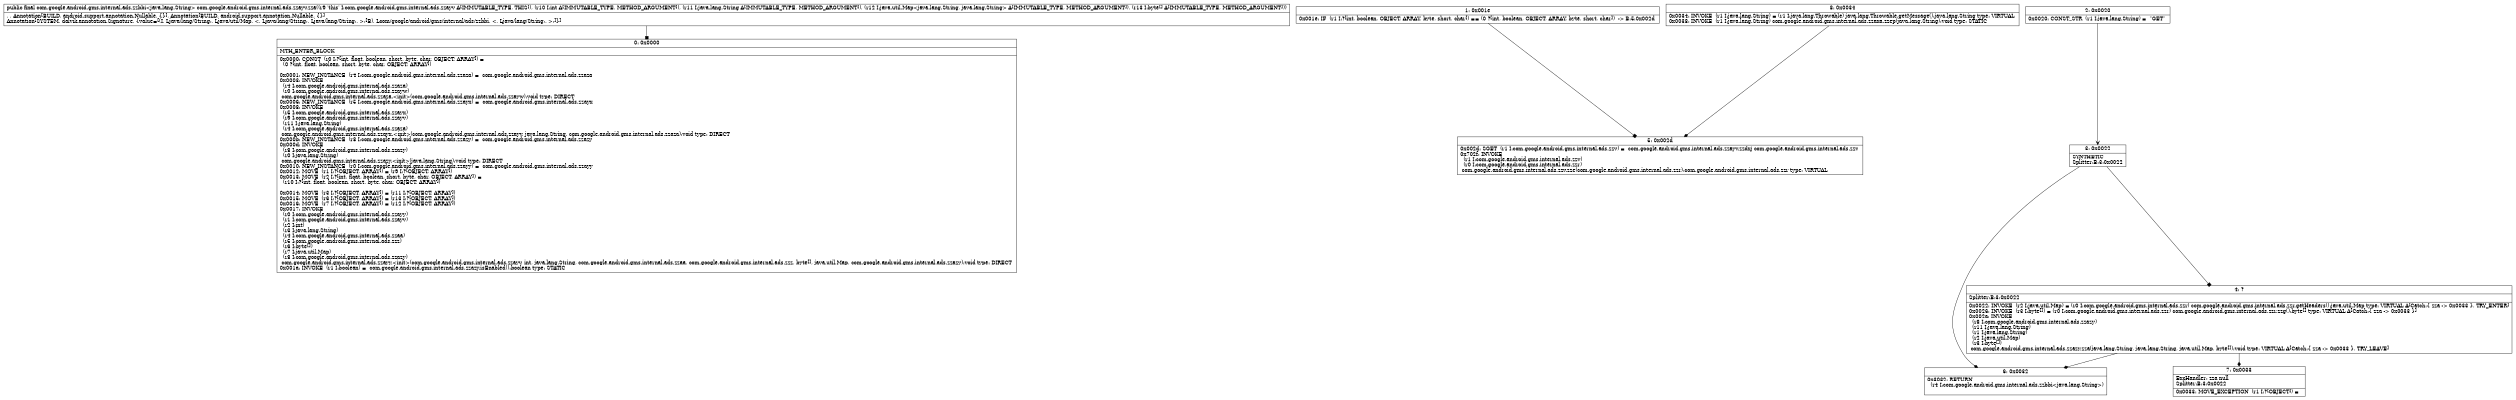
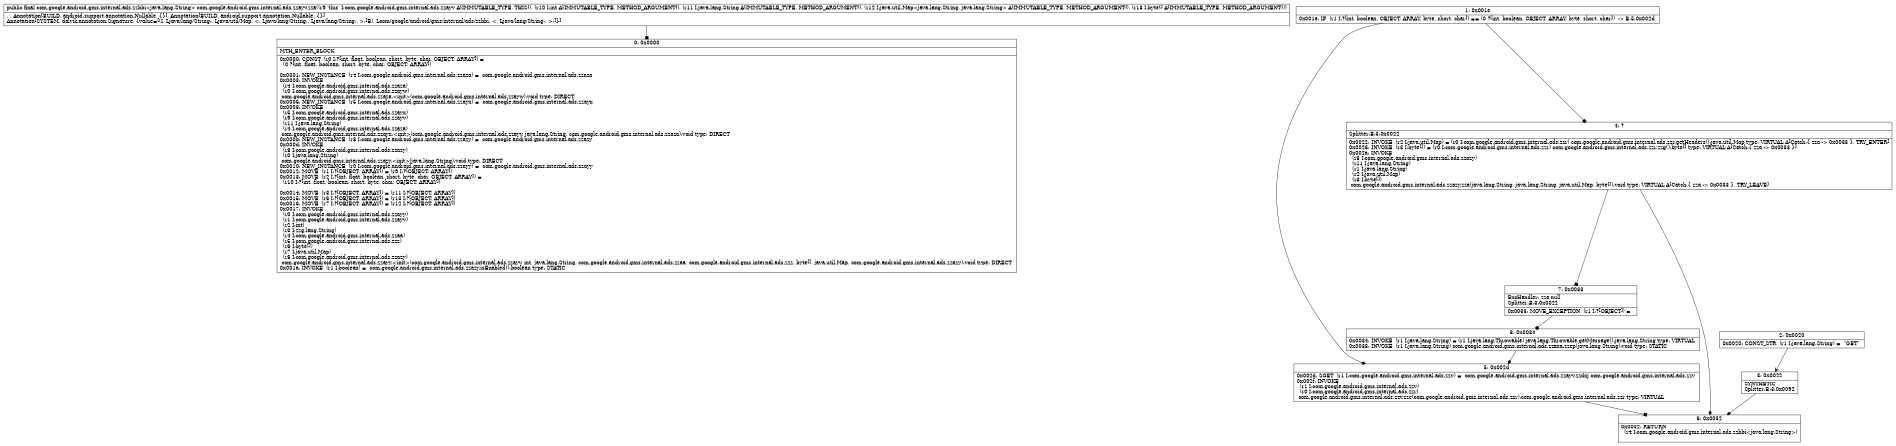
  digraph {
    node [shape=record]
    edge [arrowhead=box]
-   n1 [label="{0\:\ 0x0000|MTH_ENTER_BLOCK\l|0x0000: CONST  (r0 I:?[int, float, boolean, short, byte, char, OBJECT, ARRAY]) = \l  (0 ?[int, float, boolean, short, byte, char, OBJECT, ARRAY])\l \l0x0001: NEW_INSTANCE  (r4 I:com.google.android.gms.internal.ads.zzaza) =  com.google.android.gms.internal.ads.zzaza \l0x0003: INVOKE  \l  (r4 I:com.google.android.gms.internal.ads.zzaza)\l  (r0 I:com.google.android.gms.internal.ads.zzayw)\l com.google.android.gms.internal.ads.zzaza.\<init\>(com.google.android.gms.internal.ads.zzayw):void type: DIRECT \l0x0006: NEW_INSTANCE  (r5 I:com.google.android.gms.internal.ads.zzayx) =  com.google.android.gms.internal.ads.zzayx \l0x0008: INVOKE  \l  (r5 I:com.google.android.gms.internal.ads.zzayx)\l  (r9 I:com.google.android.gms.internal.ads.zzayv)\l  (r11 I:java.lang.String)\l  (r4 I:com.google.android.gms.internal.ads.zzaza)\l com.google.android.gms.internal.ads.zzayx.\<init\>(com.google.android.gms.internal.ads.zzayv, java.lang.String, com.google.android.gms.internal.ads.zzaza):void type: DIRECT \l0x000b: NEW_INSTANCE  (r8 I:com.google.android.gms.internal.ads.zzazy) =  com.google.android.gms.internal.ads.zzazy \l0x000d: INVOKE  \l  (r8 I:com.google.android.gms.internal.ads.zzazy)\l  (r0 I:java.lang.String)\l com.google.android.gms.internal.ads.zzazy.\<init\>(java.lang.String):void type: DIRECT \l0x0010: NEW_INSTANCE  (r0 I:com.google.android.gms.internal.ads.zzayy) =  com.google.android.gms.internal.ads.zzayy \l0x0012: MOVE  (r1 I:?[OBJECT, ARRAY]) = (r9 I:?[OBJECT, ARRAY]) \l0x0013: MOVE  (r2 I:?[int, float, boolean, short, byte, char, OBJECT, ARRAY]) = \l  (r10 I:?[int, float, boolean, short, byte, char, OBJECT, ARRAY])\l \l0x0014: MOVE  (r3 I:?[OBJECT, ARRAY]) = (r11 I:?[OBJECT, ARRAY]) \l0x0015: MOVE  (r6 I:?[OBJECT, ARRAY]) = (r13 I:?[OBJECT, ARRAY]) \l0x0016: MOVE  (r7 I:?[OBJECT, ARRAY]) = (r12 I:?[OBJECT, ARRAY]) \l0x0017: INVOKE  \l  (r0 I:com.google.android.gms.internal.ads.zzayy)\l  (r1 I:com.google.android.gms.internal.ads.zzayv)\l  (r2 I:int)\l  (r3 I:java.lang.String)\l  (r4 I:com.google.android.gms.internal.ads.zzaa)\l  (r5 I:com.google.android.gms.internal.ads.zzz)\l  (r6 I:byte[])\l  (r7 I:java.util.Map)\l  (r8 I:com.google.android.gms.internal.ads.zzazy)\l com.google.android.gms.internal.ads.zzayy.\<init\>(com.google.android.gms.internal.ads.zzayv, int, java.lang.String, com.google.android.gms.internal.ads.zzaa, com.google.android.gms.internal.ads.zzz, byte[], java.util.Map, com.google.android.gms.internal.ads.zzazy):void type: DIRECT \l0x001a: INVOKE  (r1 I:boolean) =  com.google.android.gms.internal.ads.zzazy.isEnabled():boolean type: STATIC \l}"]
+   n1 [label="{0\:\ 0x0000|MTH_ENTER_BLOCK\l|0x0000: CONST  (r0 I:?[int, float, boolean, short, byte, char, OBJECT, ARRAY]) = \l  (0 ?[int, float, boolean, short, byte, char, OBJECT, ARRAY])\l \l0x0001: NEW_INSTANCE  (r4 I:com.google.android.gms.internal.ads.zzaza) =  com.google.android.gms.internal.ads.zzaza \l0x0003: INVOKE  \l  (r4 I:com.google.android.gms.internal.ads.zzaza)\l  (r0 I:com.google.android.gms.internal.ads.zzayw)\l com.google.android.gms.internal.ads.zzaza.\<init\>(com.google.android.gms.internal.ads.zzayw):void type: DIRECT \l0x0006: NEW_INSTANCE  (r5 I:com.google.android.gms.internal.ads.zzayx) =  com.google.android.gms.internal.ads.zzayx \l0x0008: INVOKE  \l  (r5 I:com.google.android.gms.internal.ads.zzayx)\l  (r9 I:com.google.android.gms.internal.ads.zzayv)\l  (r11 I:java.lang.String)\l  (r4 I:com.google.android.gms.internal.ads.zzaza)\l com.google.android.gms.internal.ads.zzayx.\<init\>(com.google.android.gms.internal.ads.zzayv, java.lang.String, com.google.android.gms.internal.ads.zzaza):void type: DIRECT \l0x000b: NEW_INSTANCE  (r8 I:com.google.android.gms.internal.ads.zzazy) =  com.google.android.gms.internal.ads.zzazy \l0x000d: INVOKE  \l  (r8 I:com.google.android.gms.internal.ads.zzazy)\l  (r0 I:java.lang.String)\l com.google.android.gms.internal.ads.zzazy.\<init\>(java.lang.String):void type: DIRECT \l0x0010: NEW_INSTANCE  (r0 I:com.google.android.gms.internal.ads.zzayy) =  com.google.android.gms.internal.ads.zzayy \l0x0012: MOVE  (r1 I:?[OBJECT, ARRAY]) = (r9 I:?[OBJECT, ARRAY]) \l0x0013: MOVE  (r2 I:?[int, float, boolean, short, byte, char, OBJECT, ARRAY]) = \l  (r10 I:?[int, float, boolean, short, byte, char, OBJECT, ARRAY])\l \l0x0014: MOVE  (r3 I:?[OBJECT, ARRAY]) = (r11 I:?[OBJECT, ARRAY]) \l0x0015: MOVE  (r6 I:?[OBJECT, ARRAY]) = (r13 I:?[OBJECT, ARRAY]) \l0x0016: MOVE  (r7 I:?[OBJECT, ARRAY]) = (r12 I:?[OBJECT, ARRAY]) \l0x0017: INVOKE  \l  (r0 I:com.google.android.gms.internal.ads.zzayy)\l  (r1 I:com.google.android.gms.internal.ads.zzayv)\l  (r2 I:int)\l  (r3 I:zzg.lang.String)\l  (r4 I:com.google.android.gms.internal.ads.zzaa)\l  (r5 I:com.google.android.gms.internal.ads.zzz)\l  (r6 I:byte[])\l  (r7 I:java.util.Map)\l  (r8 I:com.google.android.gms.internal.ads.zzazy)\l com.google.android.gms.internal.ads.zzayy.\<init\>(com.google.android.gms.internal.ads.zzayv, int, java.lang.String, com.google.android.gms.internal.ads.zzaa, com.google.android.gms.internal.ads.zzz, byte[], java.util.Map, com.google.android.gms.internal.ads.zzazy):void type: DIRECT \l0x001a: INVOKE  (r1 I:boolean) =  com.google.android.gms.internal.ads.zzazy.isEnabled():boolean type: STATIC \l}"]
    n2 [label="{1\:\ 0x001e|0x001e: IF  (r1 I:?[int, boolean, OBJECT, ARRAY, byte, short, char]) == (0 ?[int, boolean, OBJECT, ARRAY, byte, short, char])  \-\> B:5:0x002d \l}"]
-   n3 [label="{5\:\ 0x002d|0x002d: SGET  (r1 I:com.google.android.gms.internal.ads.zzv) =  com.google.android.gms.internal.ads.zzayv.zzdxj com.google.android.gms.internal.ads.zzv \l0x702f: INVOKE  \l  (r1 I:com.google.android.gms.internal.ads.zzv)\l  (r0 I:com.google.android.gms.internal.ads.zzr)\l com.google.android.gms.internal.ads.zzv.zze(com.google.android.gms.internal.ads.zzr):com.google.android.gms.internal.ads.zzr type: VIRTUAL \l}"]
+   n3 [label="{5\:\ 0x002d|0x002d: SGET  (r1 I:com.google.android.gms.internal.ads.zzv) =  com.google.android.gms.internal.ads.zzayv.zzdxj com.google.android.gms.internal.ads.zzv \l0x002f: INVOKE  \l  (r1 I:com.google.android.gms.internal.ads.zzv)\l  (r0 I:com.google.android.gms.internal.ads.zzr)\l com.google.android.gms.internal.ads.zzv.zze(com.google.android.gms.internal.ads.zzr):com.google.android.gms.internal.ads.zzr type: VIRTUAL \l}"]
    n4 [label="{2\:\ 0x0020|0x0020: CONST_STR  (r1 I:java.lang.String) =  \"GET\" \l}"]
-   n5 [label="{3\:\ 0x0022|SYNTHETIC\lSplitter:B:3:0x0022\l}"]
-   n6 [label="{6\:\ 0x0032|0x3032: RETURN  \l  (r4 I:com.google.android.gms.internal.ads.zzbbi\<java.lang.String\>)\l \l}"]
+   n5 [label="{3\:\ 0x0022|SYNTHETIC\lSplitter:B:3:0x0092\l}"]
+   n6 [label="{6\:\ 0x0032|0x0032: RETURN  \l  (r4 I:com.google.android.gms.internal.ads.zzbbi\<java.lang.String\>)\l \l}"]
    n7 [label="{4\:\ ?|Splitter:B:3:0x0022\l|0x0022: INVOKE  (r2 I:java.util.Map) = (r0 I:com.google.android.gms.internal.ads.zzr) com.google.android.gms.internal.ads.zzr.getHeaders():java.util.Map type: VIRTUAL A[Catch:\{ zza \-\> 0x0033 \}, TRY_ENTER]\l0x0026: INVOKE  (r3 I:byte[]) = (r0 I:com.google.android.gms.internal.ads.zzr) com.google.android.gms.internal.ads.zzr.zzg():byte[] type: VIRTUAL A[Catch:\{ zza \-\> 0x0033 \}]\l0x002a: INVOKE  \l  (r8 I:com.google.android.gms.internal.ads.zzazy)\l  (r11 I:java.lang.String)\l  (r1 I:java.lang.String)\l  (r2 I:java.util.Map)\l  (r3 I:byte[])\l com.google.android.gms.internal.ads.zzazy.zza(java.lang.String, java.lang.String, java.util.Map, byte[]):void type: VIRTUAL A[Catch:\{ zza \-\> 0x0033 \}, TRY_LEAVE]\l}"]
    n8 [label="{7\:\ 0x0033|ExcHandler: zza null\lSplitter:B:3:0x0022\l|0x0033: MOVE_EXCEPTION  (r1 I:?[OBJECT]) =  \l}"]
    n9 [label="{8\:\ 0x0034|0x0034: INVOKE  (r1 I:java.lang.String) = (r1 I:java.lang.Throwable) java.lang.Throwable.getMessage():java.lang.String type: VIRTUAL \l0x0038: INVOKE  (r1 I:java.lang.String) com.google.android.gms.internal.ads.zzaxa.zzep(java.lang.String):void type: STATIC \l}"]
    n10 [label="{public final com.google.android.gms.internal.ads.zzbbi\<java.lang.String\> com.google.android.gms.internal.ads.zzayv.zza((r9 'this' I:com.google.android.gms.internal.ads.zzayv A[IMMUTABLE_TYPE, THIS]), (r10 I:int A[IMMUTABLE_TYPE, METHOD_ARGUMENT]), (r11 I:java.lang.String A[IMMUTABLE_TYPE, METHOD_ARGUMENT]), (r12 I:java.util.Map\<java.lang.String, java.lang.String\> A[IMMUTABLE_TYPE, METHOD_ARGUMENT]), (r13 I:byte[] A[IMMUTABLE_TYPE, METHOD_ARGUMENT]))  | , , Annotation[BUILD, android.support.annotation.Nullable, \{\}], Annotation[BUILD, android.support.annotation.Nullable, \{\}]\lAnnotation[SYSTEM, dalvik.annotation.Signature, \{value=[(I, Ljava\/lang\/String;, Ljava\/util\/Map, \<, Ljava\/lang\/String;, Ljava\/lang\/String;, \>;[B), Lcom\/google\/android\/gms\/internal\/ads\/zzbbi, \<, Ljava\/lang\/String;, \>;]\}]\l}"]
-   n2 -> n3
+   n2 -> n3 [arrowhead=diamond]
+   n3 -> n6
    n4 -> n5 [arrowhead=vee]
    n5 -> n6 [arrowhead=diamond]
-   n5 -> n7
+   n2 -> n7
    n7 -> n6 [arrowhead=diamond]
-   n7 -> n8 [arrowhead=diamond]
+   n7 -> n8
+   n8 -> n9
    n9 -> n3 [arrowhead=diamond]
    n10 -> n1
  }
